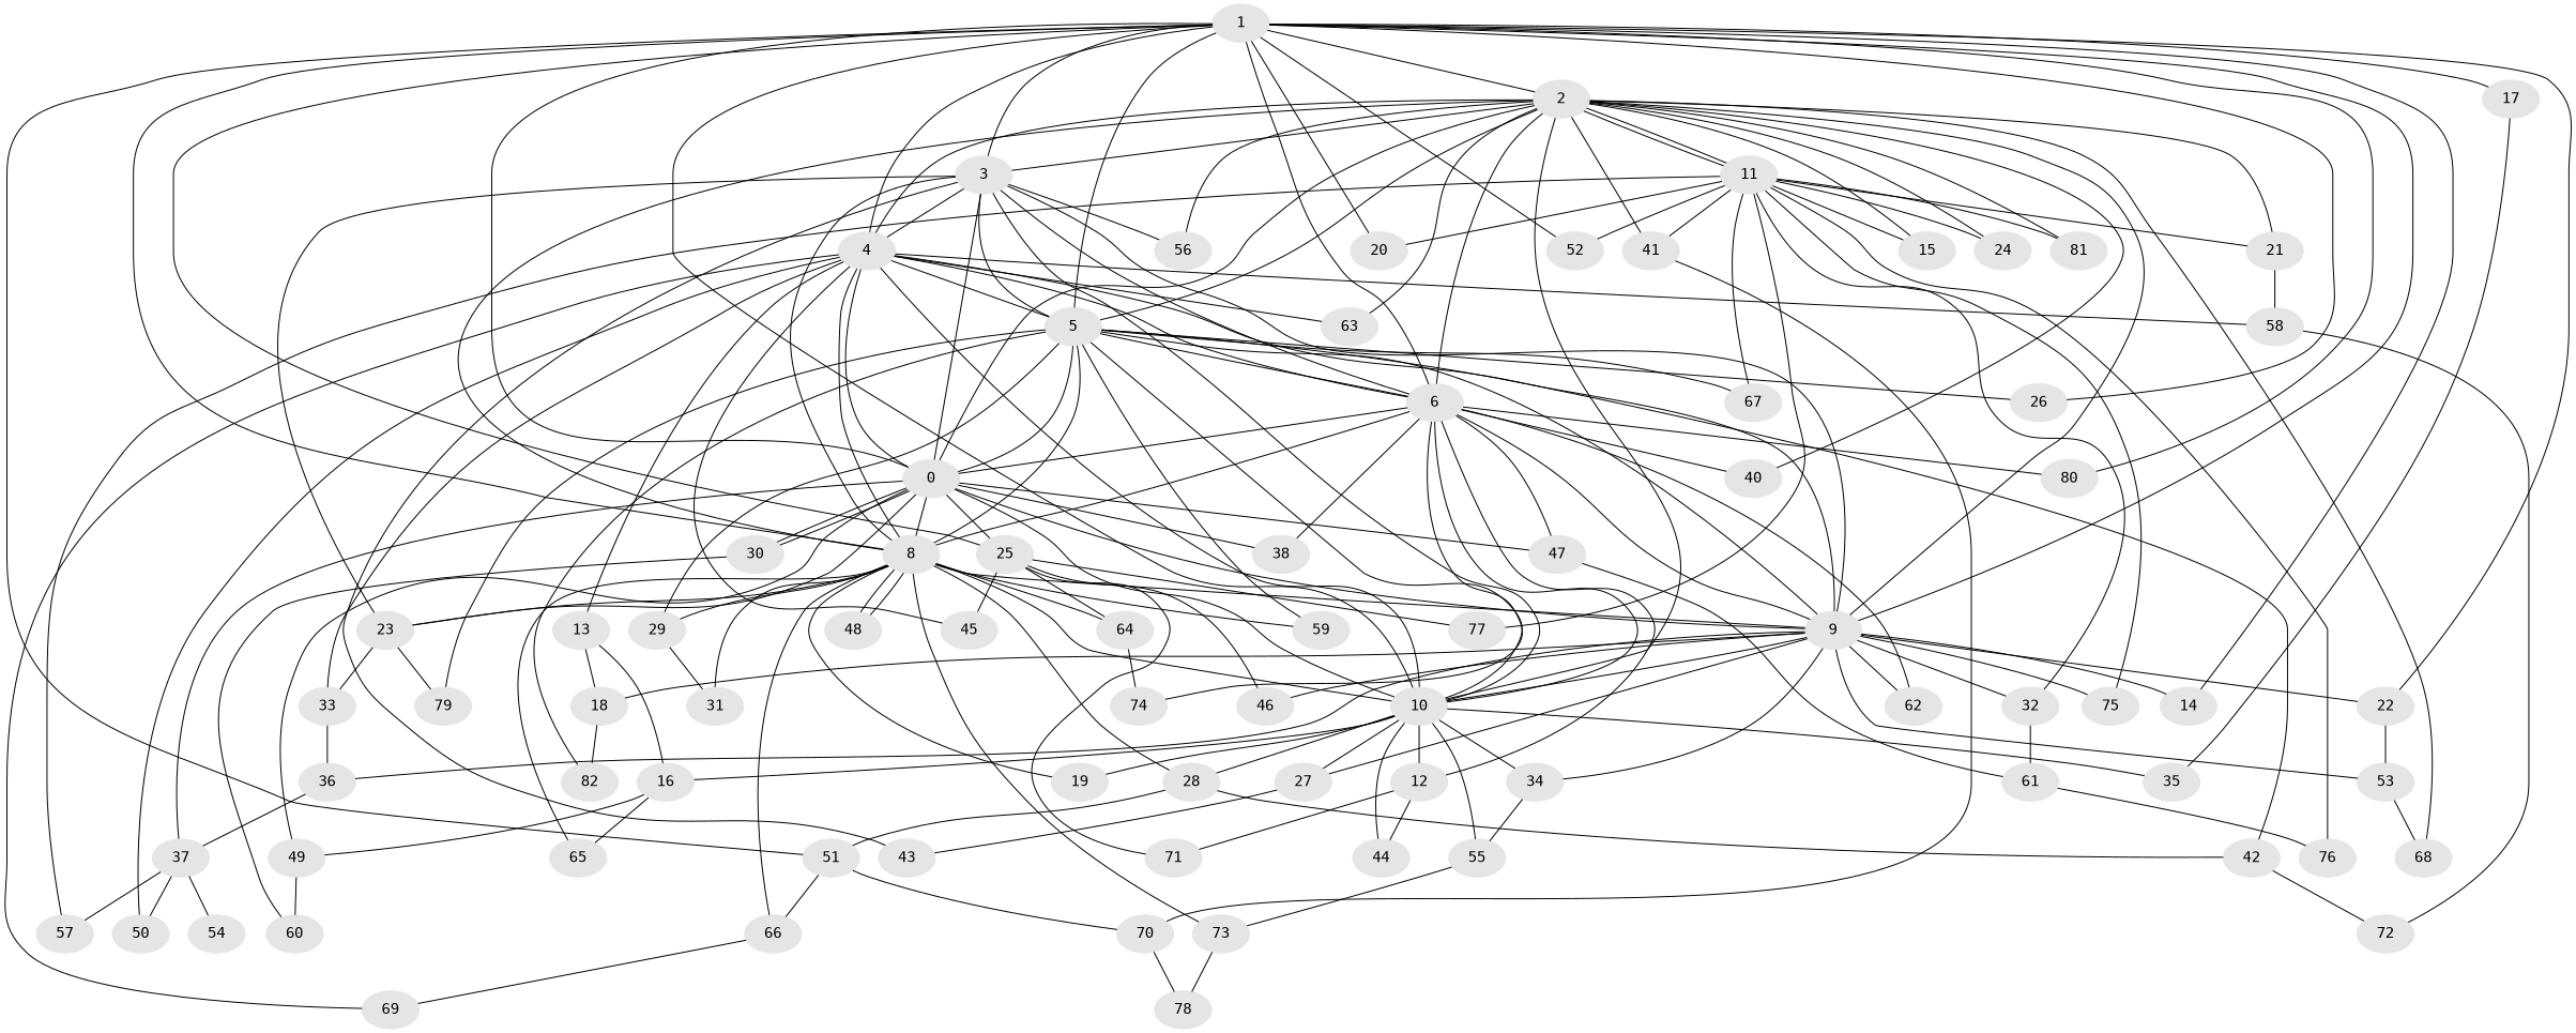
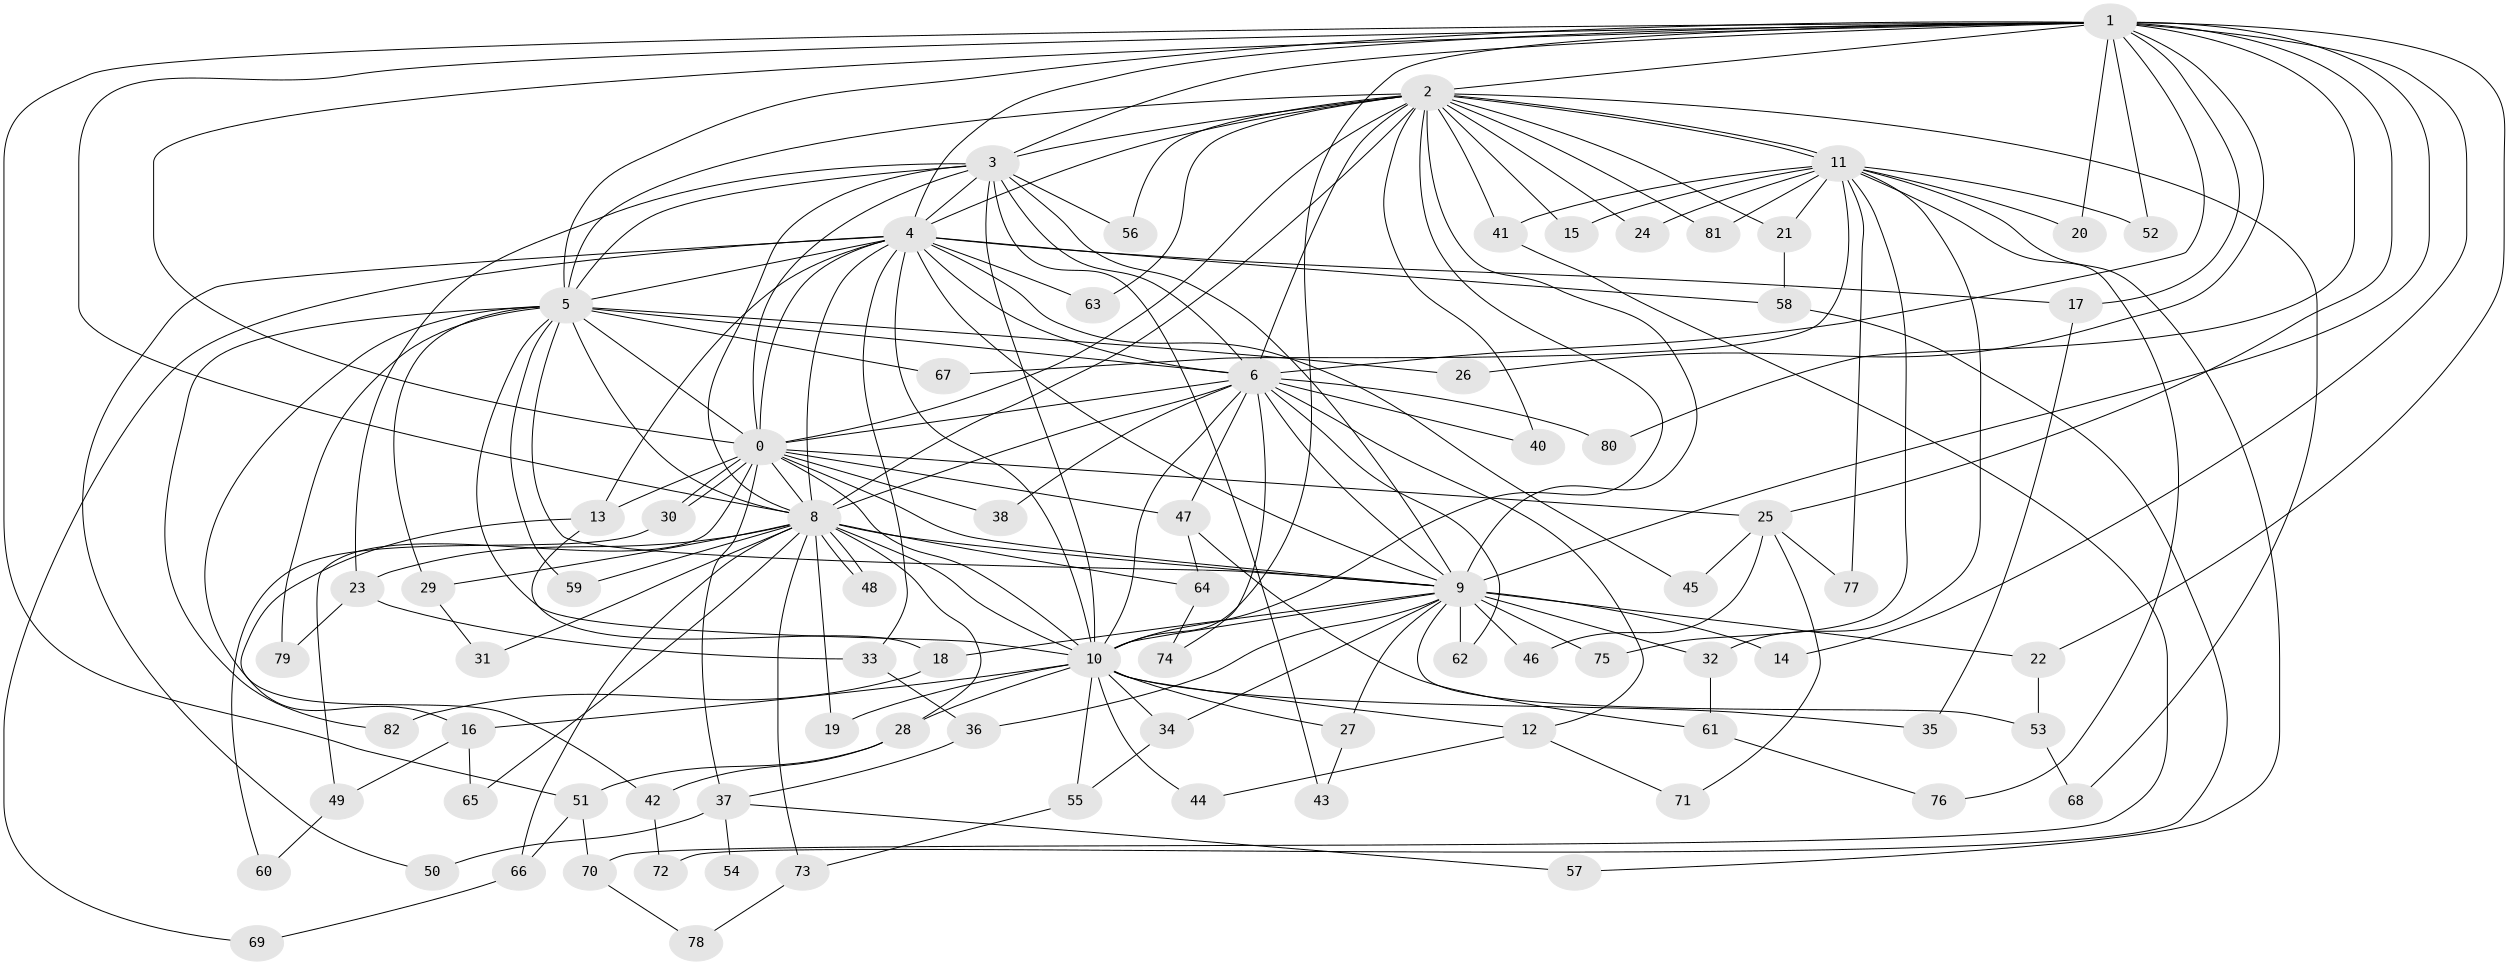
  graph {
    fontname="DejaVu Sans Mono"
    node [color=gray90 fontname="DejaVu Sans Mono" style=filled]
    edge [fontname="DejaVu Sans Mono"]
    1
    2
    3
    4
    5
    6
    n7 [label=0]
    8
    9
    10
    14
    17
    20
    22
    25
    26
    51
    52
    80
    11
    15
    21
    24
    40
    41
    56
    63
    68
    81
    23
    43
    13
    33
    45
    50
    58
    69
    29
    42
    59
    67
    79
    82
    12
    38
    47
    62
    74
    30
    37
    49
    19
    28
    31
    48
    64
    65
    66
    73
    18
    27
    32
    34
    36
    46
    53
    75
    16
    35
    44
    55
    77
    71
    70
    57
    76
    72
    61
    60
    54
    78
    1 -- 2
    1 -- 3
    1 -- 4
    1 -- 5
    1 -- 6
    1 -- n7
    1 -- 8
    1 -- 9
    1 -- 10
    1 -- 14
    1 -- 17
    1 -- 20
    1 -- 22
    1 -- 25
    1 -- 26
    1 -- 51
    1 -- 52
    1 -- 80
    2 -- 3
    2 -- 4
    2 -- 5
    2 -- 6
    2 -- n7
    2 -- 8
    2 -- 9
    2 -- 10
    2 -- 11
    2 -- 11
    2 -- 15
    2 -- 21
    2 -- 24
    2 -- 40
    2 -- 41
    2 -- 56
    2 -- 63
    2 -- 68
    2 -- 81
    3 -- 4
    3 -- 5
    3 -- 6
    3 -- n7
    3 -- 8
    3 -- 9
    3 -- 10
    3 -- 56
    3 -- 23
    3 -- 43
    4 -- 5
    4 -- 6
    4 -- n7
    4 -- 8
    4 -- 9
    4 -- 10
+   4 -- 17
    4 -- 63
    4 -- 13
    4 -- 33
    4 -- 45
    4 -- 50
    4 -- 58
    4 -- 69
    5 -- 6
    5 -- n7
    5 -- 8
    5 -- 9
    5 -- 10
    5 -- 26
    5 -- 29
    5 -- 42
    5 -- 59
    5 -- 67
    5 -- 79
    5 -- 82
    6 -- n7
    6 -- 8
    6 -- 9
    6 -- 10
    6 -- 80
    6 -- 40
    6 -- 12
    6 -- 38
    6 -- 47
    6 -- 62
    6 -- 74
    n7 -- 8
    n7 -- 9
    n7 -- 10
    n7 -- 25
-   n7 -- 23
+   n7 -- 13
    n7 -- 38
    n7 -- 47
    n7 -- 30
    n7 -- 30
    n7 -- 37
    n7 -- 49
    8 -- 9
    8 -- 10
    8 -- 23
    8 -- 29
    8 -- 59
    8 -- 19
    8 -- 28
    8 -- 31
    8 -- 48
    8 -- 48
    8 -- 64
    8 -- 65
    8 -- 66
    8 -- 73
    9 -- 10
    9 -- 14
    9 -- 22
    9 -- 62
    9 -- 18
    9 -- 27
    9 -- 32
    9 -- 34
    9 -- 36
    9 -- 46
    9 -- 53
    9 -- 75
    10 -- 12
    10 -- 19
    10 -- 28
    10 -- 27
    10 -- 34
    10 -- 16
    10 -- 35
    10 -- 44
    10 -- 55
    17 -- 35
    22 -- 53
    25 -- 45
-   25 -- 64
+   47 -- 64
    25 -- 46
    25 -- 77
    25 -- 71
    51 -- 66
    51 -- 70
    11 -- 20
    11 -- 52
    11 -- 15
    11 -- 21
    11 -- 24
    11 -- 41
    11 -- 81
    11 -- 67
    11 -- 32
    11 -- 75
    11 -- 77
    11 -- 57
    11 -- 76
    21 -- 58
    41 -- 70
    23 -- 33
    23 -- 79
    13 -- 18
    13 -- 16
    33 -- 36
    58 -- 72
    29 -- 31
    42 -- 72
    12 -- 44
    12 -- 71
    47 -- 61
    30 -- 60
    37 -- 50
    37 -- 57
    37 -- 54
    49 -- 60
    28 -- 51
    28 -- 42
    64 -- 74
    66 -- 69
    73 -- 78
    18 -- 82
    27 -- 43
    32 -- 61
    34 -- 55
    36 -- 37
    53 -- 68
    16 -- 49
    16 -- 65
    55 -- 73
    70 -- 78
    61 -- 76
  }
